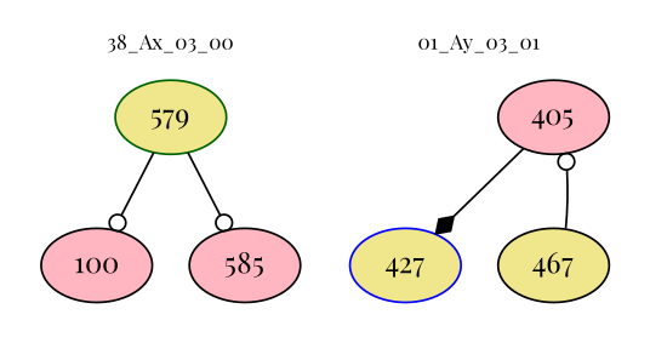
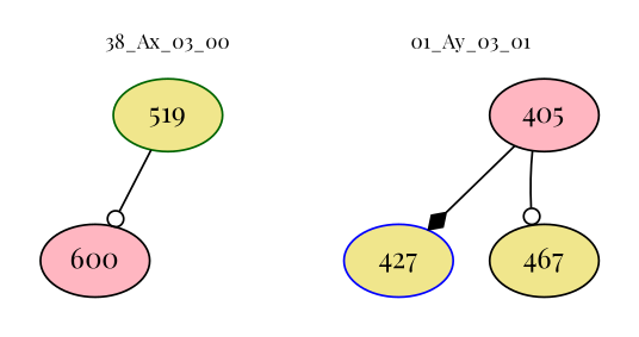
  digraph {
    fontname="Playfair Display"
    node [color=black fillcolor=khaki fontname="Playfair Display" style=filled]
    edge [arrowhead=odot color=black fontname="Playfair Display" style=solid]
-   n1 [color=darkgreen label=579]
-   n2 [fillcolor=lightpink label=100]
-   n3 [fillcolor=lightpink label=585]
+   n1 [color=darkgreen label=519]
+   n2 [fillcolor=lightpink label=600]
    n4 [fillcolor=lightpink label=405]
    n5 [color=blue label=427]
    n6 [label=467]
    subgraph cluster_1 {
      color=white
      fontsize=10
      label="38_Ax_03_00"
      n1
      n2
-     n3
    }
    subgraph cluster_2 {
      color=white
      fontsize=10
      label="01_Ay_03_01"
      n4
      n5
      n6
    }
    n1 -> n2
-   n1 -> n3
    n4 -> n5 [arrowhead=diamond]
-   n6 -> n4
+   n4 -> n6
  }
